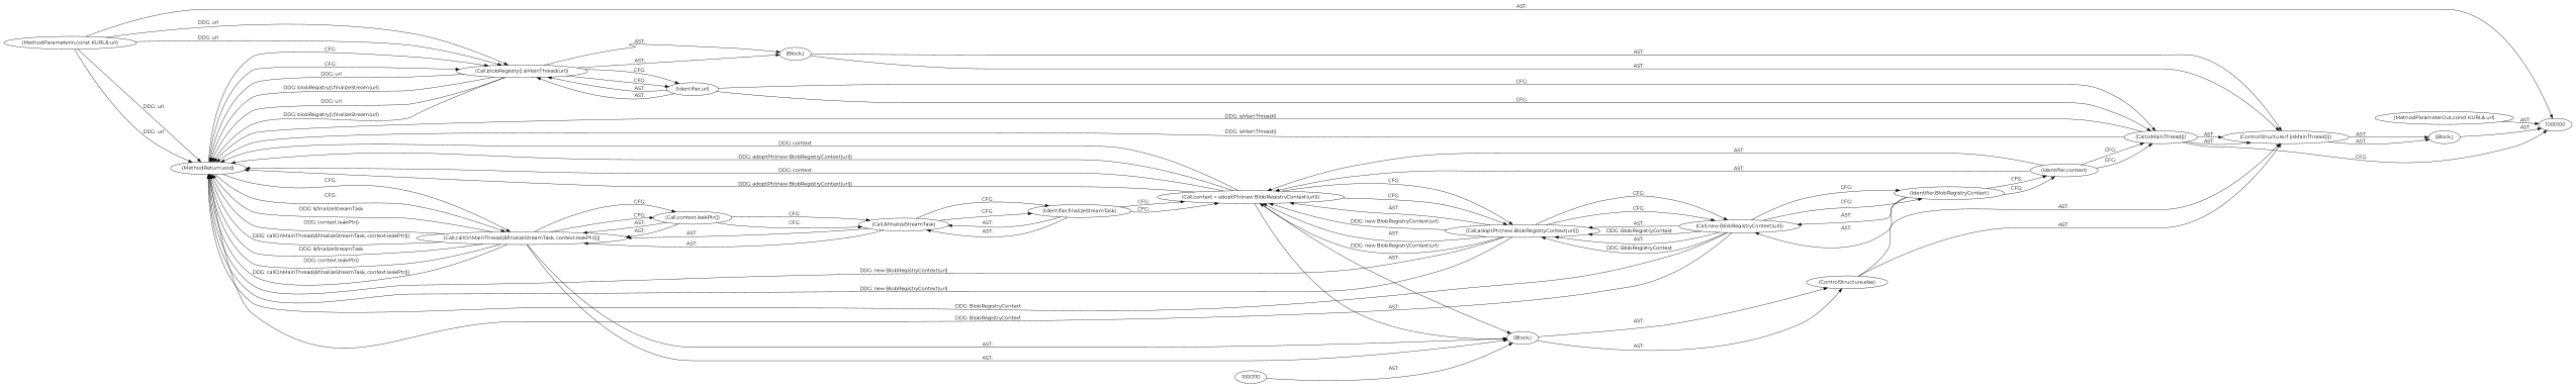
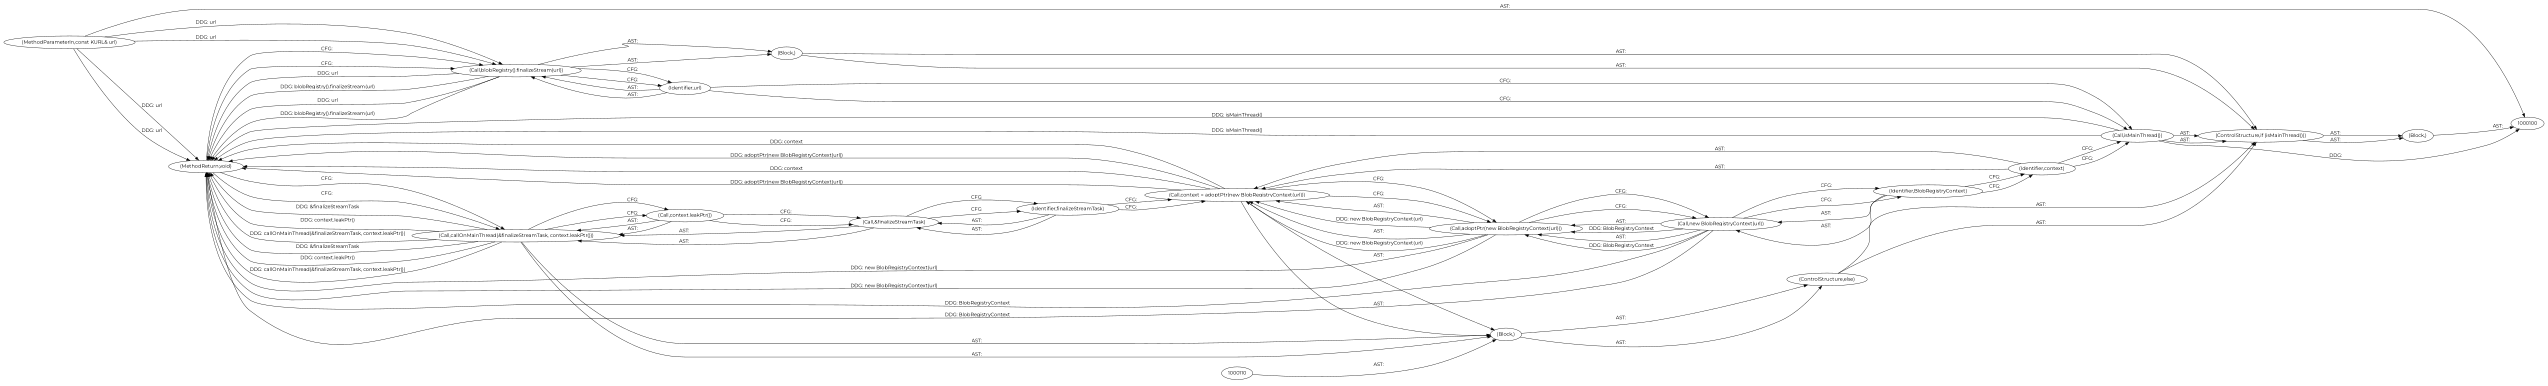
  digraph {
    fontname=Montserrat
    rankdir=LR
    node [fontname=Montserrat]
    edge [fontname=Montserrat]
    n1 [label="(MethodReturn,void)"]
-   n2 [label="(Call,blobRegistry().isMainThread(url))"]
+   n2 [label="(Call,blobRegistry().finalizeStream(url))"]
    n3 [label="(Call,callOnMainThread(&finalizeStreamTask, context.leakPtr()))"]
    n4 [label="(Block,)"]
    n5 [label="(Identifier,url)"]
    n6 [label="(Block,)"]
    n7 [label="(Call,context.leakPtr())"]
    n8 [label="(MethodParameterIn,const KURL& url)"]
    1000100
-   n10 [label="(MethodParameterOut,const KURL& url)"]
    n11 [label="(Block,)"]
    n12 [label="(ControlStructure,if (isMainThread()))"]
    n13 [label="(Call,isMainThread())"]
    n14 [label="(ControlStructure,else)"]
    n15 [label="(Call,context = adoptPtr(new BlobRegistryContext(url)))"]
    n16 [label="(Call,adoptPtr(new BlobRegistryContext(url)))"]
    n17 [label="(Call,new BlobRegistryContext(url))"]
    n18 [label="(Identifier,context)"]
    n19 [label="(Identifier,BlobRegistryContext)"]
    n20 [label="(Call,&finalizeStreamTask)"]
    n21 [label="(Identifier,finalizeStreamTask)"]
    1000110
    n1 -> n2 [label="CFG: "]
    n1 -> n2 [label="CFG: "]
    n1 -> n3 [label="CFG: "]
    n1 -> n3 [label="CFG: "]
    n2 -> n1 [label="DDG: url"]
    n2 -> n1 [label="DDG: blobRegistry().finalizeStream(url)"]
    n2 -> n1 [label="DDG: url"]
    n2 -> n1 [label="DDG: blobRegistry().finalizeStream(url)"]
    n2 -> n4 [label="AST: "]
    n2 -> n4 [label="AST: "]
    n2 -> n5 [label="CFG: "]
    n2 -> n5 [label="CFG: "]
    n3 -> n1 [label="DDG: &finalizeStreamTask"]
    n3 -> n1 [label="DDG: context.leakPtr()"]
    n3 -> n1 [label="DDG: callOnMainThread(&finalizeStreamTask, context.leakPtr())"]
    n3 -> n1 [label="DDG: &finalizeStreamTask"]
    n3 -> n1 [label="DDG: context.leakPtr()"]
    n3 -> n1 [label="DDG: callOnMainThread(&finalizeStreamTask, context.leakPtr())"]
    n3 -> n6 [label="AST: "]
    n3 -> n6 [label="AST: "]
    n3 -> n7 [label="CFG: "]
    n3 -> n7 [label="CFG: "]
    n4 -> n12 [label="AST: "]
    n4 -> n12 [label="AST: "]
    n5 -> n2 [label="AST: "]
    n5 -> n2 [label="AST: "]
    n5 -> n13 [label="CFG: "]
    n5 -> n13 [label="CFG: "]
    n6 -> n14 [label="AST: "]
    n6 -> n14 [label="AST: "]
    n7 -> n3 [label="AST: "]
    n7 -> n3 [label="AST: "]
    n7 -> n20 [label="CFG: "]
    n7 -> n20 [label="CFG: "]
    n8 -> n1 [label="DDG: url"]
    n8 -> n1 [label="DDG: url"]
    n8 -> n2 [label="DDG: url"]
    n8 -> n2 [label="DDG: url"]
    n8 -> 1000100 [label="AST: "]
-   n10 -> 1000100 [label="AST: "]
    n11 -> 1000100 [label="AST: "]
    n12 -> n11 [label="AST: "]
    n12 -> n11 [label="AST: "]
    n13 -> n1 [label="DDG: isMainThread()"]
    n13 -> n1 [label="DDG: isMainThread()"]
-   n13 -> 1000100 [label="CFG: "]
+   n13 -> 1000100 [label="DDG: "]
    n13 -> n12 [label="AST: "]
    n13 -> n12 [label="AST: "]
    n14 -> n12 [label="AST: "]
    n14 -> n12 [label="AST: "]
    n15 -> n1 [label="DDG: context"]
    n15 -> n1 [label="DDG: adoptPtr(new BlobRegistryContext(url))"]
    n15 -> n1 [label="DDG: context"]
    n15 -> n1 [label="DDG: adoptPtr(new BlobRegistryContext(url))"]
    n15 -> n6 [label="AST: "]
    n15 -> n6 [label="AST: "]
    n15 -> n16 [label="CFG: "]
    n15 -> n16 [label="CFG: "]
    n16 -> n1 [label="DDG: new BlobRegistryContext(url)"]
    n16 -> n1 [label="DDG: new BlobRegistryContext(url)"]
    n16 -> n15 [label="AST: "]
    n16 -> n15 [label="DDG: new BlobRegistryContext(url)"]
    n16 -> n15 [label="AST: "]
    n16 -> n15 [label="DDG: new BlobRegistryContext(url)"]
    n16 -> n17 [label="CFG: "]
    n16 -> n17 [label="CFG: "]
    n17 -> n1 [label="DDG: BlobRegistryContext"]
    n17 -> n1 [label="DDG: BlobRegistryContext"]
    n17 -> n16 [label="AST: "]
    n17 -> n16 [label="DDG: BlobRegistryContext"]
    n17 -> n16 [label="AST: "]
    n17 -> n16 [label="DDG: BlobRegistryContext"]
    n17 -> n19 [label="CFG: "]
    n17 -> n19 [label="CFG: "]
    n18 -> n13 [label="CFG: "]
    n18 -> n13 [label="CFG: "]
    n18 -> n15 [label="AST: "]
    n18 -> n15 [label="AST: "]
    n19 -> n17 [label="AST: "]
    n19 -> n17 [label="AST: "]
    n19 -> n18 [label="CFG: "]
    n19 -> n18 [label="CFG: "]
    n20 -> n3 [label="AST: "]
    n20 -> n3 [label="AST: "]
    n20 -> n21 [label="CFG: "]
    n20 -> n21 [label="CFG: "]
    n21 -> n15 [label="CFG: "]
    n21 -> n15 [label="CFG: "]
    n21 -> n20 [label="AST: "]
    n21 -> n20 [label="AST: "]
    1000110 -> n6 [label="AST: "]
  }
